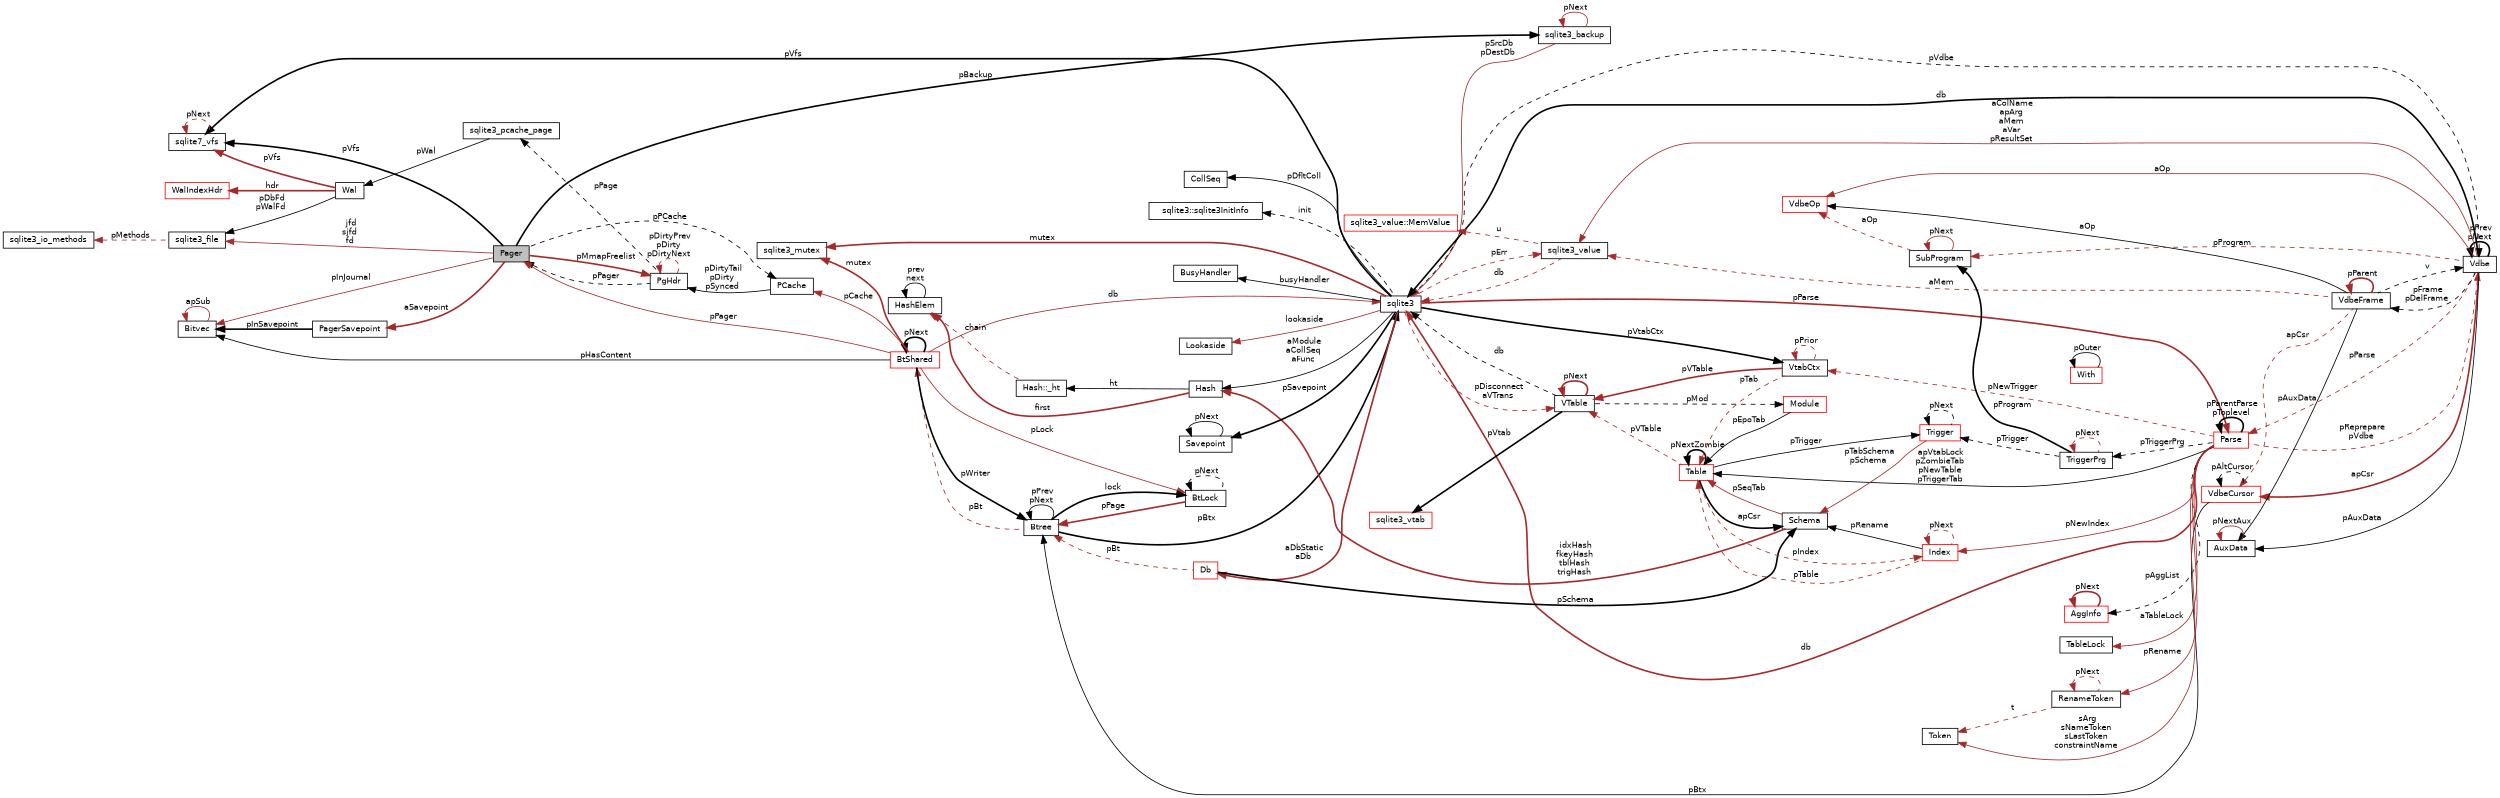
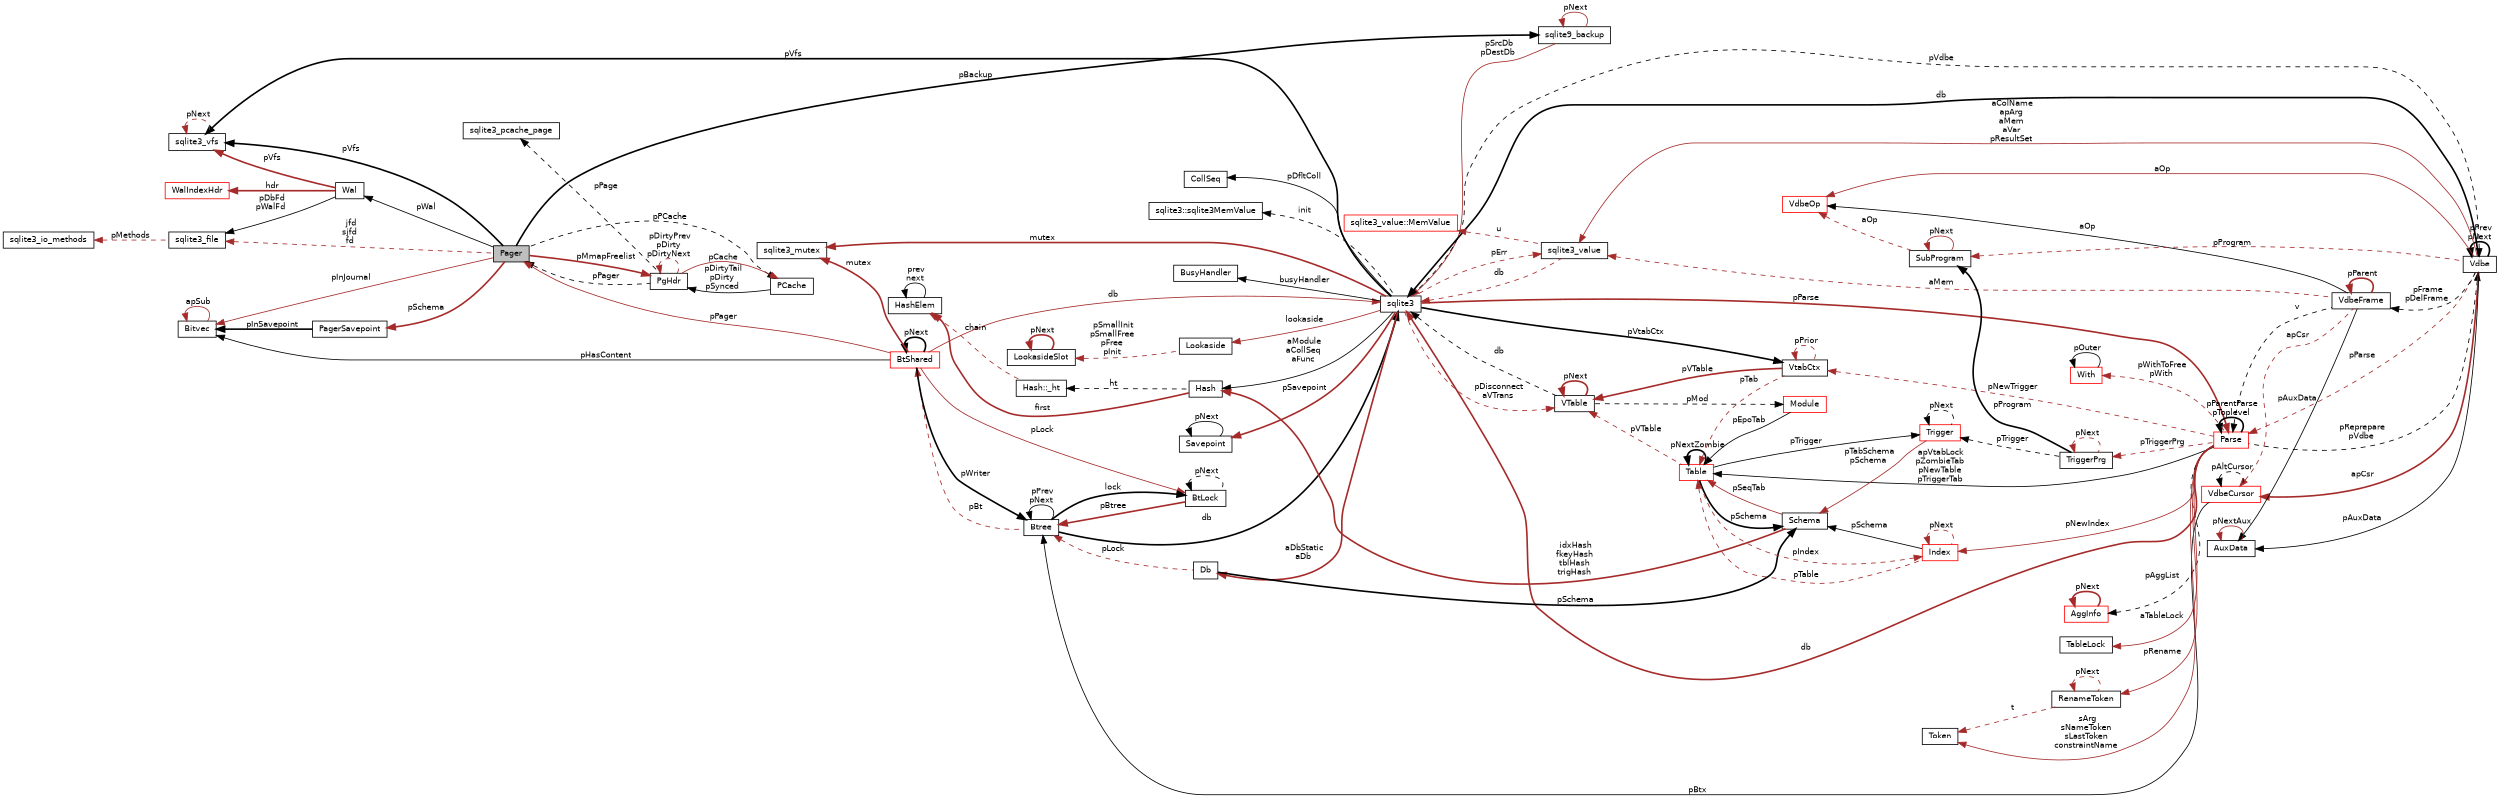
  digraph {
    rankdir=LR
    node [color=black fillcolor=white fontname=Helvetica fontsize=10 shape=record style=filled]
    edge [color=brown dir=back fontname=Helvetica fontsize=10 labelfontname=Helvetica labelfontsize=10 style=dashed]
    n1 [fillcolor=grey75 fontcolor=black height=0.2 label=Pager width=0.4]
    n2 [height=0.2 label=PgHdr width=0.4]
    n3 [color=red height=0.2 label=BtShared width=0.4]
    n4 [height=0.2 label=PCache width=0.4]
    n5 [height=0.2 label=Btree width=0.4]
    n6 [height=0.2 label=sqlite3_pcache_page width=0.4]
-   n7 [height=0.2 label=sqlite3_backup width=0.4]
+   n7 [height=0.2 label=sqlite9_backup width=0.4]
    n8 [height=0.2 label=sqlite3 width=0.4]
    n9 [height=0.2 label=Vdbe width=0.4]
    n10 [height=0.2 label=sqlite3_value width=0.4]
    n11 [color=red height=0.2 label=Parse width=0.4]
    n12 [height=0.2 label=VTable width=0.4]
    n13 [height=0.2 label=VdbeFrame width=0.4]
    n14 [color=red height=0.2 label=VdbeCursor width=0.4]
    n15 [height=0.2 label=BtLock width=0.4]
-   n16 [color=red height=0.2 label=Db width=0.4]
+   n16 [height=0.2 label=Db width=0.4]
    n17 [color=red height=0.2 label=Table width=0.4]
    n18 [height=0.2 label=VtabCtx width=0.4]
    n19 [color=red height=0.2 label="sqlite3_value::MemValue" width=0.4]
    n20 [height=0.2 label=AuxData width=0.4]
    n21 [height=0.2 label=Bitvec width=0.4]
    n22 [height=0.2 label=PagerSavepoint width=0.4]
    n23 [height=0.2 label=sqlite3_mutex width=0.4]
    n24 [color=red height=0.2 label=VdbeOp width=0.4]
    n25 [height=0.2 label=SubProgram width=0.4]
    n26 [height=0.2 label=TriggerPrg width=0.4]
    n27 [color=red height=0.2 label=AggInfo width=0.4]
    n28 [height=0.2 label=TableLock width=0.4]
    n29 [height=0.2 label=Token width=0.4]
    n30 [height=0.2 label=RenameToken width=0.4]
    n31 [color=red height=0.2 label=With width=0.4]
    n32 [height=0.2 label=Schema width=0.4]
    n33 [color=red height=0.2 label=Module width=0.4]
    n34 [color=red height=0.2 label=Index width=0.4]
    n35 [color=red height=0.2 label=Trigger width=0.4]
    n36 [height=0.2 label=Hash width=0.4]
    n37 [height=0.2 label="Hash::_ht" width=0.4]
    n38 [height=0.2 label=HashElem width=0.4]
-   n39 [color=red height=0.2 label=sqlite3_vtab width=0.4]
    n40 [height=0.2 label=Savepoint width=0.4]
    n41 [height=0.2 label=Lookaside width=0.4]
-   n43 [height=0.2 label=sqlite7_vfs width=0.4]
+   n42 [height=0.2 label=LookasideSlot width=0.4]
+   n43 [height=0.2 label=sqlite3_vfs width=0.4]
    n44 [height=0.2 label=Wal width=0.4]
-   n45 [height=0.2 label="sqlite3::sqlite3InitInfo" width=0.4]
+   n45 [height=0.2 label="sqlite3::sqlite3MemValue" width=0.4]
    n46 [height=0.2 label=BusyHandler width=0.4]
    n47 [height=0.2 label=CollSeq width=0.4]
    n48 [height=0.2 label=sqlite3_file width=0.4]
    n49 [height=0.2 label=sqlite3_io_methods width=0.4]
    n50 [color=red height=0.2 label=WalIndexHdr width=0.4]
    n1 -> n2 [color=black label=" pPager"]
    n1 -> n3 [label=" pPager" style=solid]
    n2 -> n1 [label=" pMmapFreelist" style=bold]
    n2 -> n2 [label=" pDirtyPrev\npDirty\npDirtyNext"]
    n2 -> n4 [color=black label=" pDirtyTail\npDirty\npSynced" style=solid]
    n3 -> n3 [color=black label=" pNext" style=bold]
    n3 -> n5 [label=" pBt"]
    n4 -> n1 [color=black label=" pPCache"]
-   n4 -> n3 [label=" pCache" style=solid]
+   n4 -> n2 [label=" pCache" style=solid]
    n5 -> n3 [color=black label=" pWriter" style=bold]
    n5 -> n5 [color=black label=" pPrev\npNext" style=solid]
    n5 -> n14 [color=black label=" pBtx" style=solid]
-   n5 -> n15 [label=" pPage" style=bold]
-   n5 -> n16 [label=" pBt"]
+   n5 -> n15 [label=" pBtree" style=bold]
+   n5 -> n16 [label=" pLock"]
    n6 -> n2 [color=black label=" pPage"]
    n7 -> n1 [color=black label=" pBackup" style=bold]
    n7 -> n7 [label=" pNext" style=solid]
    n8 -> n3 [label=" db" style=solid]
-   n8 -> n5 [color=black label=" pBtx" style=bold]
+   n8 -> n5 [color=black label=" db" style=bold]
    n8 -> n7 [label=" pSrcDb\npDestDb" style=solid]
    n8 -> n9 [color=black label=" db" style=bold]
    n8 -> n10 [label=" db"]
    n8 -> n11 [label=" db" style=bold]
    n8 -> n12 [color=black label=" db"]
    n9 -> n8 [color=black label=" pVdbe"]
    n9 -> n9 [color=black label=" pPrev\npNext" style=bold]
-   n9 -> n11 [label=" pReprepare\npVdbe"]
-   n9 -> n13 [color=black label=" v"]
+   n9 -> n11 [color=black label=" pReprepare\npVdbe"]
+   n11 -> n13 [color=black label=" v"]
    n10 -> n8 [label=" pErr"]
    n10 -> n9 [label=" aColName\napArg\naMem\naVar\npResultSet" style=solid]
    n10 -> n13 [label=" aMem"]
    n11 -> n8 [label=" pParse" style=bold]
    n11 -> n9 [label=" pParse"]
    n11 -> n11 [color=black label=" pParentParse\npToplevel" style=bold]
    n12 -> n8 [label=" pDisconnect\naVTrans"]
    n12 -> n12 [label=" pNext" style=bold]
    n12 -> n17 [label=" pVTable"]
    n12 -> n18 [label=" pVTable" style=bold]
    n13 -> n9 [color=black label=" pFrame\npDelFrame"]
    n13 -> n13 [label=" pParent" style=bold]
    n14 -> n9 [label=" apCsr" style=bold]
    n14 -> n13 [label=" apCsr"]
    n14 -> n14 [color=black label=" pAltCursor"]
    n15 -> n3 [label=" pLock" style=solid]
    n15 -> n5 [color=black label=" lock" style=bold]
    n15 -> n15 [color=black label=" pNext"]
    n16 -> n8 [label=" aDbStatic\naDb" style=bold]
    n17 -> n11 [color=black label=" apVtabLock\npZombieTab\npNewTable\npTriggerTab" style=solid]
    n17 -> n17 [color=black label=" pNextZombie" style=bold]
    n17 -> n18 [label=" pTab"]
    n17 -> n32 [label=" pSeqTab" style=solid]
    n17 -> n33 [color=black label=" pEpoTab" style=solid]
    n17 -> n34 [label=" pTable"]
    n18 -> n8 [color=black label=" pVtabCtx" style=bold]
    n18 -> n11 [label=" pNewTrigger"]
    n18 -> n18 [label=" pPrior"]
    n19 -> n10 [label=" u"]
    n20 -> n9 [color=black label=" pAuxData" style=solid]
    n20 -> n13 [color=black label=" pAuxData" style=solid]
    n20 -> n20 [label=" pNextAux" style=solid]
    n21 -> n1 [label=" pInJournal" style=solid]
    n21 -> n3 [color=black label=" pHasContent" style=solid]
    n21 -> n21 [label=" apSub" style=solid]
    n21 -> n22 [color=black label=" pInSavepoint" style=bold]
-   n22 -> n1 [label=" aSavepoint" style=bold]
+   n22 -> n1 [label=" pSchema" style=bold]
    n23 -> n3 [label=" mutex" style=bold]
    n23 -> n8 [label=" mutex" style=bold]
    n24 -> n9 [label=" aOp" style=solid]
    n24 -> n13 [color=black label=" aOp" style=solid]
    n24 -> n25 [label=" aOp"]
    n25 -> n9 [label=" pProgram"]
    n25 -> n25 [label=" pNext" style=solid]
    n25 -> n26 [color=black label=" pProgram" style=bold]
-   n26 -> n11 [color=black label=" pTriggerPrg"]
+   n26 -> n11 [label=" pTriggerPrg"]
    n26 -> n26 [label=" pNext"]
    n27 -> n11 [color=black label=" pAggList"]
    n27 -> n27 [label=" pNext" style=bold]
    n28 -> n11 [label=" aTableLock" style=solid]
    n29 -> n11 [label=" sArg\nsNameToken\nsLastToken\nconstraintName" style=solid]
    n29 -> n30 [label=" t"]
    n30 -> n11 [label=" pRename" style=solid]
    n30 -> n30 [label=" pNext"]
+   n31 -> n11 [label=" pWithToFree\npWith"]
    n31 -> n31 [color=black label=" pOuter" style=solid]
    n32 -> n16 [color=black label=" pSchema" style=bold]
-   n32 -> n17 [color=black label=" apCsr" style=bold]
-   n32 -> n34 [color=black label=" pRename" style=solid]
+   n32 -> n17 [color=black label=" pSchema" style=bold]
+   n32 -> n34 [color=black label=" pSchema" style=solid]
    n32 -> n35 [label=" pTabSchema\npSchema" style=solid]
    n33 -> n12 [color=black label=" pMod"]
    n34 -> n11 [label=" pNewIndex" style=solid]
    n34 -> n17 [label=" pIndex"]
    n34 -> n34 [label=" pNext"]
    n35 -> n17 [color=black label=" pTrigger" style=solid]
    n35 -> n26 [color=black label=" pTrigger"]
    n35 -> n35 [color=black label=" pNext"]
    n36 -> n8 [color=black label=" aModule\naCollSeq\naFunc" style=solid]
    n36 -> n32 [label=" idxHash\nfkeyHash\ntblHash\ntrigHash" style=bold]
-   n37 -> n36 [color=black label=" ht" style=solid]
+   n37 -> n36 [color=black label=" ht"]
    n38 -> n36 [label=" first" style=bold]
    n38 -> n37 [label=" chain"]
    n38 -> n38 [color=black label=" prev\nnext" style=solid]
-   n39 -> n12 [color=black label=" pVtab" style=bold]
-   n40 -> n8 [color=black label=" pSavepoint" style=bold]
+   n40 -> n8 [label=" pSavepoint" style=bold]
    n40 -> n40 [color=black label=" pNext" style=solid]
    n41 -> n8 [label=" lookaside" style=solid]
+   n42 -> n41 [label=" pSmallInit\npSmallFree\npFree\npInit"]
+   n42 -> n42 [label=" pNext" style=bold]
    n43 -> n1 [color=black label=" pVfs" style=bold]
    n43 -> n8 [color=black label=" pVfs" style=bold]
    n43 -> n43 [label=" pNext"]
    n43 -> n44 [label=" pVfs" style=bold]
-   n44 -> n6 [color=black label=" pWal" style=solid]
+   n44 -> n1 [color=black label=" pWal" style=solid]
    n45 -> n8 [color=black label=" init"]
    n46 -> n8 [color=black label=" busyHandler" style=solid]
    n47 -> n8 [color=black label=" pDfltColl" style=solid]
-   n48 -> n1 [label=" jfd\nsjfd\nfd" style=solid]
+   n48 -> n1 [label=" jfd\nsjfd\nfd"]
    n48 -> n44 [color=black label=" pDbFd\npWalFd" style=solid]
    n49 -> n48 [label=" pMethods"]
    n50 -> n44 [label=" hdr" style=bold]
  }
